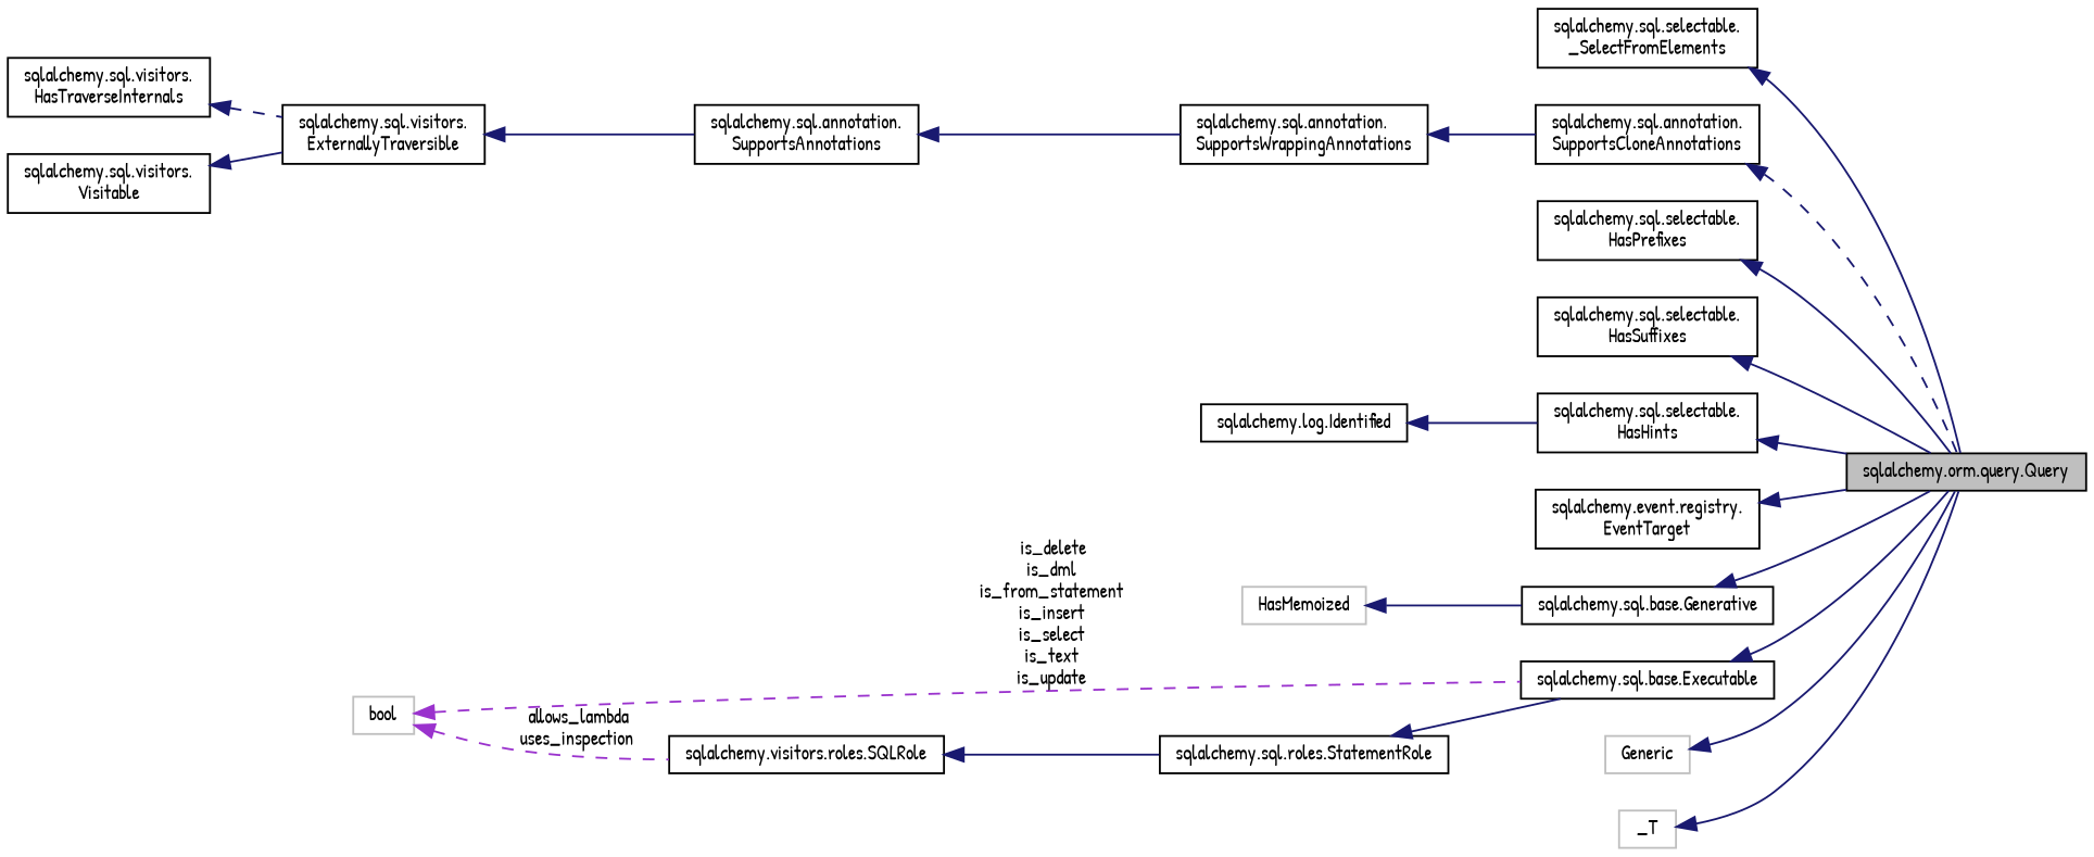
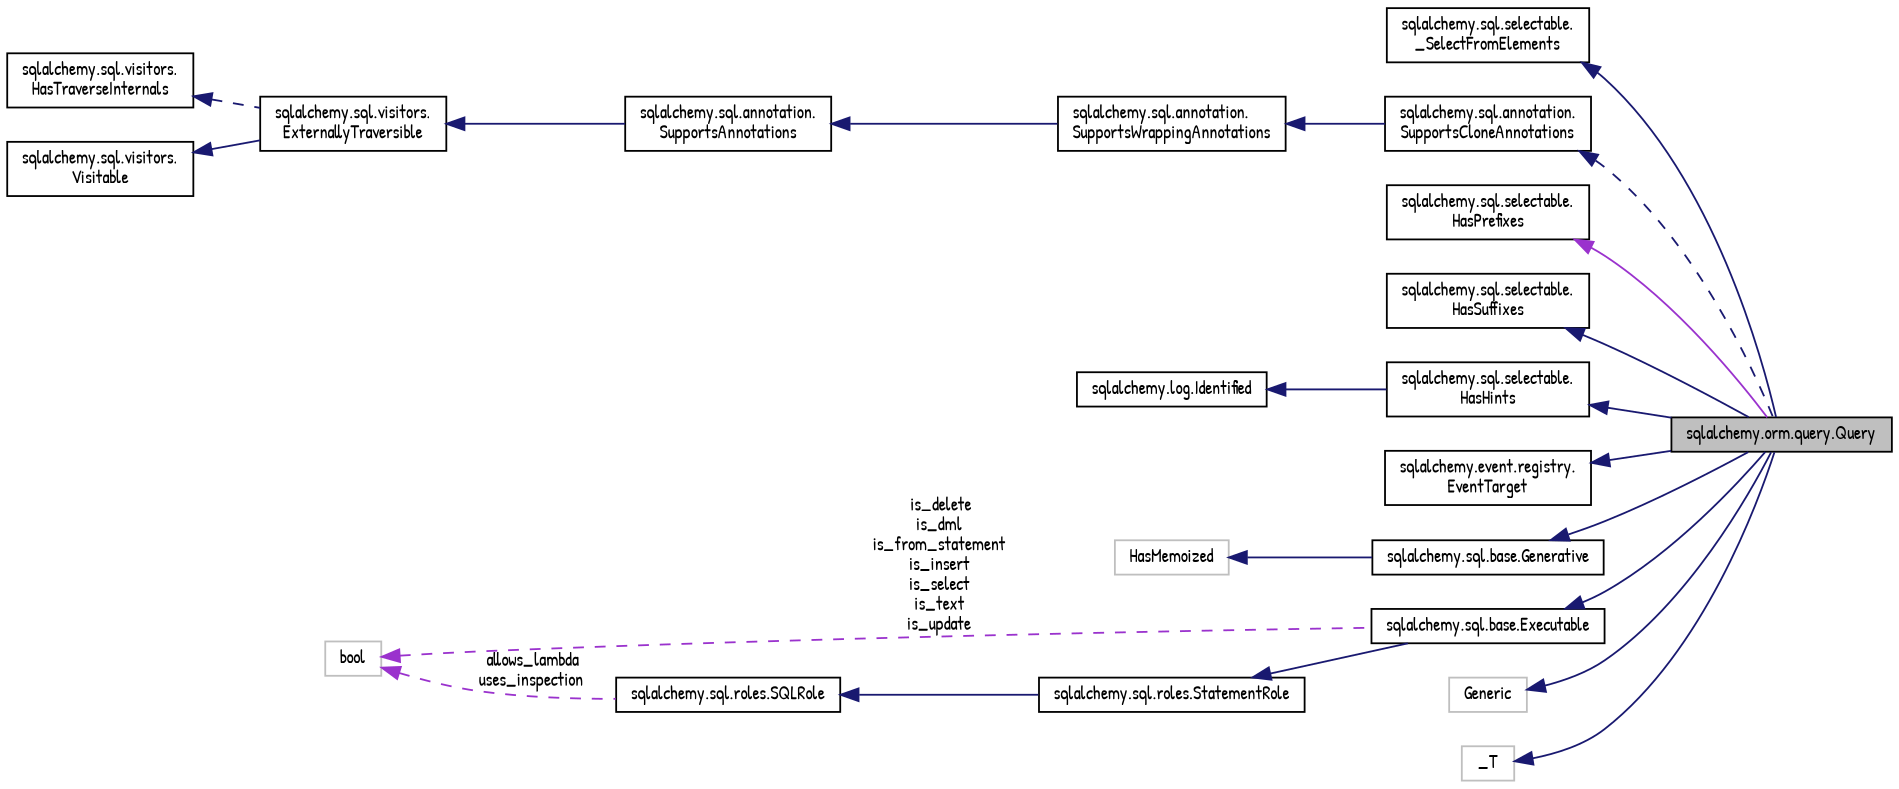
  digraph {
    fontname="Patrick Hand"
    rankdir=LR
    node [color=black fillcolor=white fontname="Patrick Hand" fontsize=10 shape=record style=filled]
    edge [color=midnightblue dir=back fontname="Patrick Hand" fontsize=10 labelfontname=Helvetica labelfontsize=10 style=solid]
    n1 [fillcolor=grey75 fontcolor=black height=0.2 label="sqlalchemy.orm.query.Query" width=0.4]
    n2 [height=0.2 label="sqlalchemy.sql.selectable.\l_SelectFromElements" width=0.4]
    n3 [height=0.2 label="sqlalchemy.sql.annotation.\lSupportsCloneAnnotations" width=0.4]
    n4 [height=0.2 label="sqlalchemy.sql.annotation.\lSupportsWrappingAnnotations" width=0.4]
    n5 [height=0.2 label="sqlalchemy.sql.annotation.\lSupportsAnnotations" width=0.4]
    n6 [height=0.2 label="sqlalchemy.sql.visitors.\lExternallyTraversible" width=0.4]
    n7 [height=0.2 label="sqlalchemy.sql.visitors.\lHasTraverseInternals" width=0.4]
    n8 [height=0.2 label="sqlalchemy.sql.visitors.\lVisitable" width=0.4]
    n9 [height=0.2 label="sqlalchemy.sql.selectable.\lHasPrefixes" width=0.4]
    n10 [height=0.2 label="sqlalchemy.sql.selectable.\lHasSuffixes" width=0.4]
    n11 [height=0.2 label="sqlalchemy.sql.selectable.\lHasHints" width=0.4]
    n12 [height=0.2 label="sqlalchemy.event.registry.\lEventTarget" width=0.4]
    n13 [height=0.2 label="sqlalchemy.log.Identified" width=0.4]
    n14 [height=0.2 label="sqlalchemy.sql.base.Generative" width=0.4]
    n15 [color=grey75 height=0.2 label=HasMemoized width=0.4]
    n16 [height=0.2 label="sqlalchemy.sql.base.Executable" width=0.4]
    n17 [height=0.2 label="sqlalchemy.sql.roles.StatementRole" width=0.4]
-   n18 [height=0.2 label="sqlalchemy.visitors.roles.SQLRole" width=0.4]
+   n18 [height=0.2 label="sqlalchemy.sql.roles.SQLRole" width=0.4]
    n19 [color=grey75 height=0.2 label=bool width=0.4]
    n20 [color=grey75 height=0.2 label=Generic width=0.4]
    n21 [color=grey75 height=0.2 label=_T width=0.4]
    n2 -> n1
    n3 -> n1 [style=dashed]
    n4 -> n3
    n5 -> n4
    n6 -> n5
    n7 -> n6 [style=dashed]
    n8 -> n6
-   n9 -> n1
+   n9 -> n1 [color=darkorchid3]
    n10 -> n1
    n11 -> n1
    n12 -> n1
    n13 -> n11
    n14 -> n1
    n15 -> n14
    n16 -> n1
    n17 -> n16
    n18 -> n17
    n19 -> n16 [color=darkorchid3 label=" is_delete\nis_dml\nis_from_statement\nis_insert\nis_select\nis_text\nis_update" style=dashed]
    n19 -> n18 [color=darkorchid3 label=" allows_lambda\nuses_inspection" style=dashed]
    n20 -> n1
    n21 -> n1
  }
